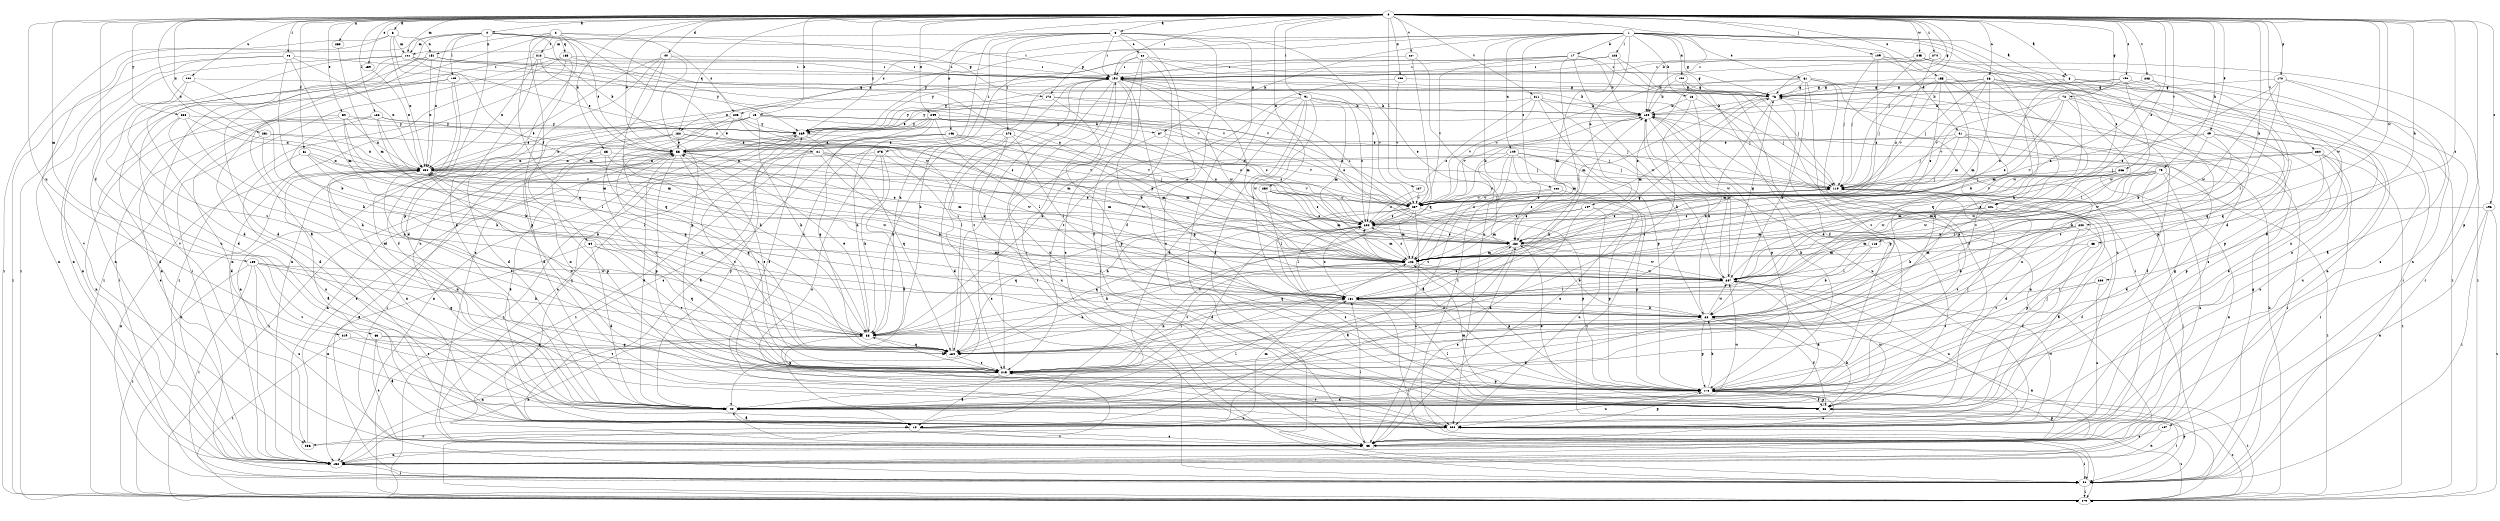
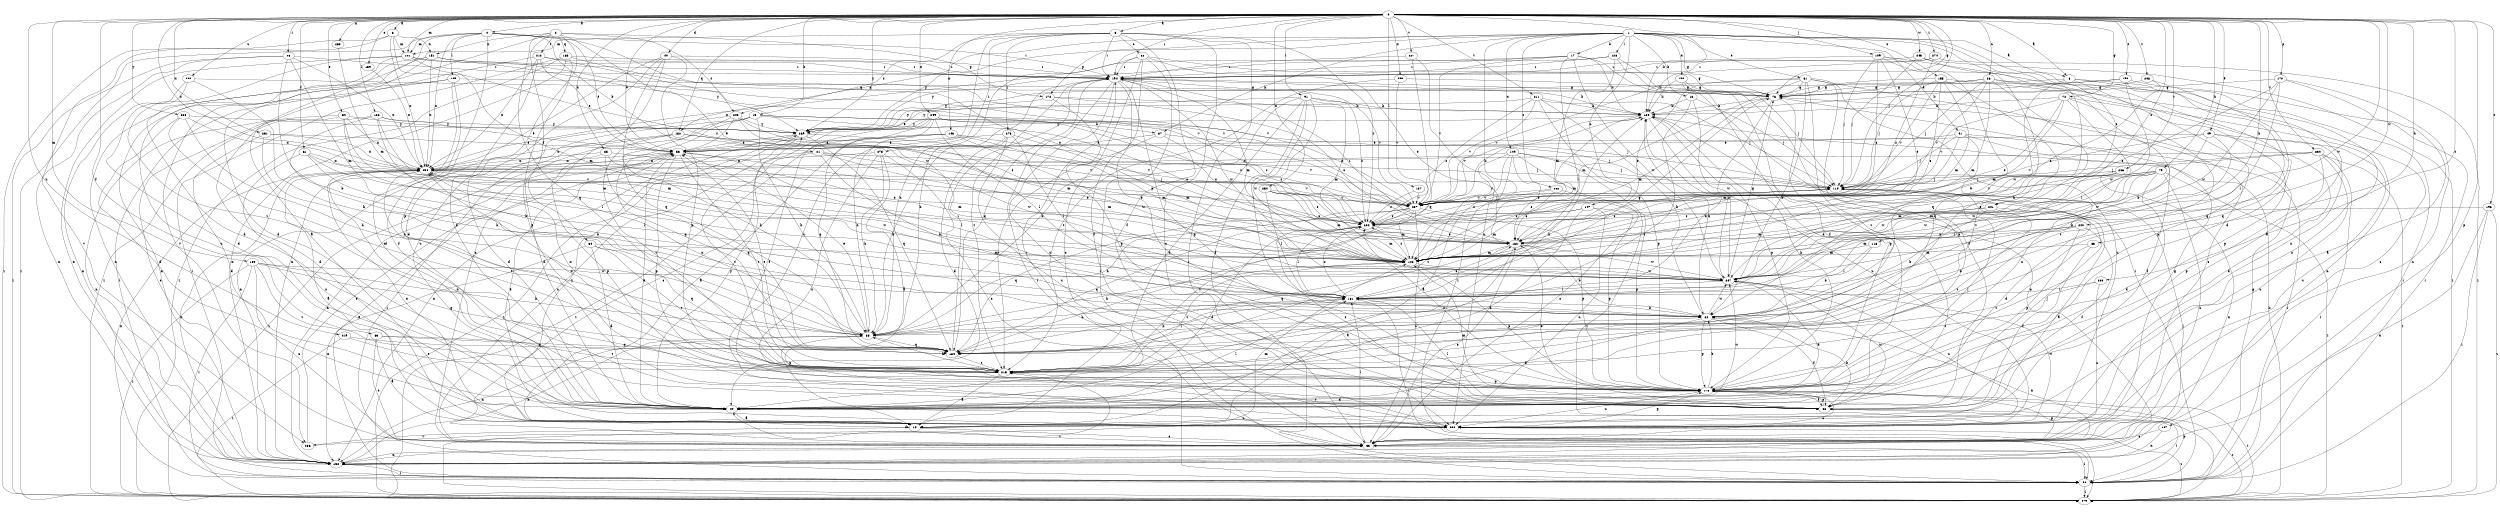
  strict digraph {
    0
    3
    4
    6
    8
    15
    28
    40
    49
    54
    55
    61
    63
    72
    76
    79
    83
    85
    91
    96
    109
    110
    118
    120
    122
    127
    139
    141
    146
    155
    159
    167
    170
    182
    194
    196
    198
    200
    201
    206
    208
    211
    219
    220
    227
    n46 [label=834]
    240
    245
    247
    249
    250
    251
    253
    254
    258
    268
    269
    274
    226
    203
    32
    33
    66
    98
    204
    275
    276
    10
    21
    129
    162
    173
    279
    151
    236
    152
    44
    87
    184
    88
    237
    215
    22
    142
    131
    1
    17
    18
    31
    41
    128
    147
    149
    150
    172
    202
    2
    64
    183
    212
    0 -> 3 [label=a]
    0 -> 4 [label=a]
    0 -> 6 [label=a]
    0 -> 8 [label=a]
    0 -> 15 [label=b]
    0 -> 28 [label=c]
    0 -> 40 [label=d]
    0 -> 49 [label=e]
    0 -> 54 [label=e]
    0 -> 55 [label=e]
    0 -> 61 [label=f]
    0 -> 63 [label=f]
    0 -> 72 [label=g]
    0 -> 76 [label=g]
    0 -> 79 [label=h]
    0 -> 83 [label=h]
    0 -> 85 [label=h]
    0 -> 91 [label=i]
    0 -> 96 [label=i]
    0 -> 109 [label=j]
    0 -> 110 [label=j]
    0 -> 118 [label=k]
    0 -> 120 [label=k]
    0 -> 122 [label=l]
    0 -> 127 [label=l]
    0 -> 139 [label=m]
    0 -> 141 [label=m]
    0 -> 146 [label=n]
    0 -> 155 [label=o]
    0 -> 159 [label=o]
    0 -> 167 [label=p]
    0 -> 170 [label=p]
    0 -> 182 [label=q]
    0 -> 194 [label=r]
    0 -> 196 [label=s]
    0 -> 198 [label=s]
    0 -> 200 [label=s]
    0 -> 201 [label=s]
    0 -> 206 [label=t]
    0 -> 208 [label=t]
    0 -> 211 [label=t]
    0 -> 219 [label=u]
    0 -> 220 [label=u]
    0 -> 227 [label=v]
    0 -> n46 [label=v]
    0 -> 240 [label=w]
    0 -> 245 [label=w]
    0 -> 247 [label=w]
    0 -> 249 [label=x]
    0 -> 250 [label=x]
    0 -> 251 [label=x]
    0 -> 253 [label=x]
    0 -> 254 [label=x]
    0 -> 258 [label=x]
    0 -> 268 [label=y]
    0 -> 269 [label=y]
    0 -> 274 [label=z]
    3 -> 141 [label=m]
    3 -> 194 [label=r]
    3 -> 226 [label=u]
    3 -> 203 [label=s]
    3 -> 32 [label=c]
    3 -> 33 [label=c]
    3 -> 66 [label=f]
    3 -> 98 [label=i]
    3 -> 204 [label=s]
    3 -> 275 [label=z]
    3 -> 276 [label=z]
    4 -> 55 [label=e]
    4 -> 141 [label=m]
    4 -> 194 [label=r]
    4 -> 258 [label=x]
    4 -> 10 [label=a]
    4 -> 21 [label=b]
    4 -> 129 [label=l]
    4 -> 162 [label=o]
    4 -> 173 [label=p]
    4 -> 279 [label=z]
    6 -> 141 [label=m]
    6 -> 258 [label=x]
    6 -> 204 [label=s]
    6 -> 279 [label=z]
    6 -> 151 [label=n]
    6 -> 236 [label=v]
    8 -> 76 [label=g]
    8 -> 247 [label=w]
    8 -> 98 [label=i]
    8 -> 173 [label=p]
    8 -> 152 [label=n]
    15 -> 204 [label=s]
    15 -> 162 [label=o]
    15 -> 152 [label=n]
    15 -> 44 [label=d]
    15 -> 87 [label=h]
    15 -> 184 [label=q]
    15 -> 88 [label=h]
    28 -> 76 [label=g]
    28 -> 110 [label=j]
    28 -> 269 [label=y]
    28 -> 33 [label=c]
    28 -> 237 [label=v]
    28 -> 215 [label=t]
    28 -> 22 [label=b]
    28 -> 142 [label=m]
    40 -> 194 [label=r]
    40 -> 226 [label=u]
    40 -> 33 [label=c]
    40 -> 173 [label=p]
    40 -> 152 [label=n]
    40 -> 184 [label=q]
    49 -> 55 [label=e]
    49 -> 247 [label=w]
    49 -> 226 [label=u]
    49 -> 44 [label=d]
    49 -> 237 [label=v]
    49 -> 22 [label=b]
    54 -> 258 [label=x]
    54 -> 269 [label=y]
    54 -> 33 [label=c]
    54 -> 152 [label=n]
    54 -> 142 [label=m]
    54 -> 131 [label=l]
    55 -> 258 [label=x]
    55 -> 162 [label=o]
    55 -> 173 [label=p]
    55 -> 279 [label=z]
    55 -> 152 [label=n]
    55 -> 215 [label=t]
    55 -> 131 [label=l]
    61 -> 258 [label=x]
    61 -> 226 [label=u]
    61 -> 237 [label=v]
    61 -> 22 [label=b]
    61 -> 131 [label=l]
    63 -> 33 [label=c]
    63 -> 10 [label=a]
    63 -> 184 [label=q]
    63 -> 215 [label=t]
    72 -> 120 [label=k]
    72 -> 162 [label=o]
    72 -> 173 [label=p]
    72 -> 237 [label=v]
    72 -> 215 [label=t]
    72 -> 142 [label=m]
    72 -> 131 [label=l]
    76 -> 120 [label=k]
    76 -> 173 [label=p]
    76 -> 88 [label=h]
    76 -> 142 [label=m]
    79 -> 110 [label=j]
    79 -> 247 [label=w]
    79 -> 33 [label=c]
    79 -> 162 [label=o]
    79 -> 279 [label=z]
    79 -> 44 [label=d]
    79 -> 142 [label=m]
    79 -> 131 [label=l]
    83 -> 66 [label=f]
    83 -> 215 [label=t]
    83 -> 142 [label=m]
    85 -> 258 [label=x]
    85 -> 162 [label=o]
    85 -> 173 [label=p]
    85 -> 184 [label=q]
    85 -> 142 [label=m]
    91 -> 55 [label=e]
    91 -> 120 [label=k]
    91 -> 247 [label=w]
    91 -> 66 [label=f]
    91 -> 204 [label=s]
    91 -> 44 [label=d]
    91 -> 88 [label=h]
    91 -> 142 [label=m]
    91 -> 131 [label=l]
    96 -> 194 [label=r]
    96 -> 258 [label=x]
    96 -> 279 [label=z]
    96 -> 152 [label=n]
    96 -> 22 [label=b]
    96 -> 142 [label=m]
    109 -> 110 [label=j]
    109 -> 194 [label=r]
    109 -> 226 [label=u]
    109 -> 204 [label=s]
    109 -> 184 [label=q]
    109 -> 22 [label=b]
    110 -> 204 [label=s]
    110 -> 44 [label=d]
    110 -> 237 [label=v]
    118 -> 22 [label=b]
    118 -> 142 [label=m]
    118 -> 131 [label=l]
    120 -> 269 [label=y]
    120 -> 226 [label=u]
    120 -> 173 [label=p]
    120 -> 152 [label=n]
    120 -> 237 [label=v]
    120 -> 142 [label=m]
    122 -> 55 [label=e]
    122 -> 269 [label=y]
    122 -> 44 [label=d]
    122 -> 88 [label=h]
    122 -> 22 [label=b]
    122 -> 142 [label=m]
    127 -> 204 [label=s]
    127 -> 237 [label=v]
    139 -> 247 [label=w]
    139 -> 33 [label=c]
    139 -> 98 [label=i]
    139 -> 279 [label=z]
    139 -> 184 [label=q]
    139 -> 88 [label=h]
    139 -> 215 [label=t]
    141 -> 194 [label=r]
    141 -> 269 [label=y]
    141 -> 152 [label=n]
    141 -> 44 [label=d]
    141 -> 215 [label=t]
    141 -> 142 [label=m]
    146 -> 55 [label=e]
    146 -> 247 [label=w]
    146 -> 10 [label=a]
    146 -> 279 [label=z]
    146 -> 237 [label=v]
    146 -> 142 [label=m]
    155 -> 76 [label=g]
    155 -> 110 [label=j]
    155 -> 226 [label=u]
    155 -> 162 [label=o]
    155 -> 184 [label=q]
    155 -> 237 [label=v]
    155 -> 142 [label=m]
    159 -> 258 [label=x]
    167 -> 33 [label=c]
    167 -> 152 [label=n]
    170 -> 76 [label=g]
    170 -> 247 [label=w]
    170 -> 33 [label=c]
    170 -> 10 [label=a]
    170 -> 162 [label=o]
    170 -> 131 [label=l]
-   182 -> 55 [label=e]
+   87 -> 55 [label=e]
    182 -> 247 [label=w]
    182 -> 258 [label=x]
    182 -> 98 [label=i]
    182 -> 237 [label=v]
    182 -> 215 [label=t]
    194 -> 76 [label=g]
    194 -> 120 [label=k]
    194 -> 247 [label=w]
    194 -> 226 [label=u]
    194 -> 98 [label=i]
    194 -> 173 [label=p]
    194 -> 184 [label=q]
    194 -> 88 [label=h]
    194 -> 237 [label=v]
    194 -> 215 [label=t]
    194 -> 22 [label=b]
    194 -> 142 [label=m]
    196 -> 98 [label=i]
    196 -> 204 [label=s]
    196 -> 279 [label=z]
    196 -> 152 [label=n]
    198 -> 76 [label=g]
    198 -> 120 [label=k]
    198 -> 247 [label=w]
    198 -> 98 [label=i]
-   198 -> 162 [label=o]
+   109 -> 162 [label=o]
    198 -> 184 [label=q]
    200 -> 33 [label=c]
    200 -> 215 [label=t]
    200 -> 131 [label=l]
    201 -> 204 [label=s]
    201 -> 10 [label=a]
    201 -> 215 [label=t]
    201 -> 22 [label=b]
    201 -> 142 [label=m]
    206 -> 110 [label=j]
    206 -> 247 [label=w]
    206 -> 152 [label=n]
    206 -> 237 [label=v]
    206 -> 142 [label=m]
    208 -> 76 [label=g]
    208 -> 162 [label=o]
    208 -> 184 [label=q]
    211 -> 110 [label=j]
    211 -> 120 [label=k]
    211 -> 269 [label=y]
    211 -> 204 [label=s]
    211 -> 173 [label=p]
    211 -> 237 [label=v]
    211 -> 22 [label=b]
    219 -> 279 [label=z]
    219 -> 184 [label=q]
    219 -> 215 [label=t]
    220 -> 76 [label=g]
    220 -> 152 [label=n]
    220 -> 44 [label=d]
    220 -> 88 [label=h]
    227 -> 194 [label=r]
    227 -> 279 [label=z]
    227 -> 184 [label=q]
    n46 -> 110 [label=j]
    n46 -> 247 [label=w]
    n46 -> 258 [label=x]
    n46 -> 226 [label=u]
    n46 -> 98 [label=i]
    n46 -> 173 [label=p]
    n46 -> 279 [label=z]
    240 -> 66 [label=f]
    240 -> 162 [label=o]
    240 -> 173 [label=p]
    240 -> 22 [label=b]
    240 -> 142 [label=m]
    245 -> 110 [label=j]
    245 -> 194 [label=r]
    245 -> 279 [label=z]
    245 -> 88 [label=h]
    247 -> 76 [label=g]
    247 -> 120 [label=k]
    247 -> 226 [label=u]
    247 -> 44 [label=d]
    247 -> 131 [label=l]
    249 -> 110 [label=j]
    249 -> 269 [label=y]
    249 -> 33 [label=c]
    249 -> 66 [label=f]
    249 -> 204 [label=s]
    249 -> 162 [label=o]
    249 -> 184 [label=q]
    249 -> 88 [label=h]
    249 -> 131 [label=l]
    250 -> 142 [label=m]
    251 -> 55 [label=e]
    251 -> 258 [label=x]
    251 -> 44 [label=d]
    251 -> 88 [label=h]
    253 -> 76 [label=g]
    253 -> 237 [label=v]
    253 -> 215 [label=t]
    254 -> 204 [label=s]
    254 -> 162 [label=o]
    254 -> 237 [label=v]
    254 -> 142 [label=m]
    254 -> 131 [label=l]
    258 -> 110 [label=j]
    258 -> 247 [label=w]
    258 -> 10 [label=a]
    258 -> 237 [label=v]
    258 -> 215 [label=t]
    268 -> 258 [label=x]
    268 -> 269 [label=y]
    268 -> 44 [label=d]
    268 -> 88 [label=h]
    268 -> 215 [label=t]
    269 -> 55 [label=e]
    269 -> 33 [label=c]
    269 -> 279 [label=z]
    269 -> 152 [label=n]
    269 -> 184 [label=q]
    269 -> 237 [label=v]
    274 -> 120 [label=k]
    274 -> 194 [label=r]
    274 -> 204 [label=s]
    274 -> 279 [label=z]
    226 -> 55 [label=e]
    226 -> 247 [label=w]
    226 -> 258 [label=x]
    226 -> 173 [label=p]
    226 -> 279 [label=z]
    226 -> 215 [label=t]
    203 -> 55 [label=e]
    203 -> 269 [label=y]
    203 -> 204 [label=s]
    203 -> 44 [label=d]
    203 -> 88 [label=h]
    203 -> 142 [label=m]
    32 -> 76 [label=g]
    32 -> 194 [label=r]
    32 -> 33 [label=c]
    32 -> 66 [label=f]
    32 -> 98 [label=i]
    32 -> 162 [label=o]
    32 -> 88 [label=h]
    33 -> 76 [label=g]
    33 -> 98 [label=i]
    33 -> 162 [label=o]
    33 -> 173 [label=p]
    33 -> 152 [label=n]
    33 -> 44 [label=d]
    33 -> 131 [label=l]
    66 -> 110 [label=j]
    66 -> 247 [label=w]
    66 -> 258 [label=x]
    66 -> 98 [label=i]
    66 -> 204 [label=s]
    66 -> 162 [label=o]
    66 -> 173 [label=p]
    66 -> 279 [label=z]
    66 -> 22 [label=b]
    66 -> 142 [label=m]
    66 -> 131 [label=l]
    98 -> 55 [label=e]
    98 -> 76 [label=g]
    98 -> 258 [label=x]
    98 -> 173 [label=p]
    98 -> 279 [label=z]
    204 -> 162 [label=o]
    204 -> 44 [label=d]
    204 -> 184 [label=q]
    204 -> 142 [label=m]
    204 -> 131 [label=l]
    275 -> 258 [label=x]
    275 -> 226 [label=u]
    275 -> 33 [label=c]
    275 -> 10 [label=a]
    275 -> 88 [label=h]
    276 -> 55 [label=e]
    276 -> 226 [label=u]
    276 -> 44 [label=d]
    276 -> 88 [label=h]
    276 -> 142 [label=m]
    276 -> 131 [label=l]
    10 -> 194 [label=r]
    10 -> 269 [label=y]
    10 -> 33 [label=c]
    10 -> 236 [label=v]
    21 -> 110 [label=j]
    21 -> 258 [label=x]
    21 -> 204 [label=p]
    21 -> 215 [label=t]
    21 -> 22 [label=b]
    21 -> 142 [label=m]
    129 -> 76 [label=g]
    129 -> 66 [label=f]
    129 -> 98 [label=i]
    129 -> 152 [label=n]
    129 -> 44 [label=d]
    162 -> 194 [label=r]
    162 -> 247 [label=w]
    162 -> 10 [label=a]
    162 -> 184 [label=q]
    162 -> 22 [label=b]
    162 -> 142 [label=m]
    173 -> 110 [label=j]
    173 -> 120 [label=k]
    173 -> 226 [label=u]
    173 -> 33 [label=c]
    173 -> 66 [label=f]
    173 -> 204 [label=s]
    173 -> 279 [label=z]
    173 -> 44 [label=d]
    173 -> 22 [label=b]
    279 -> 120 [label=k]
    279 -> 215 [label=t]
    151 -> 194 [label=r]
    151 -> 258 [label=x]
    151 -> 226 [label=u]
    151 -> 152 [label=n]
    151 -> 44 [label=d]
    151 -> 237 [label=v]
    236 -> 55 [label=e]
    236 -> 142 [label=m]
    152 -> 110 [label=j]
    152 -> 258 [label=x]
    152 -> 98 [label=i]
    152 -> 88 [label=h]
    44 -> 55 [label=e]
    44 -> 247 [label=w]
    44 -> 269 [label=y]
    44 -> 226 [label=u]
    44 -> 10 [label=a]
    44 -> 131 [label=l]
    87 -> 110 [label=j]
    87 -> 204 [label=s]
    87 -> 215 [label=t]
    184 -> 120 [label=k]
    184 -> 194 [label=r]
    184 -> 258 [label=x]
    184 -> 215 [label=t]
    184 -> 131 [label=l]
    88 -> 55 [label=e]
    88 -> 258 [label=x]
    88 -> 173 [label=p]
    88 -> 152 [label=n]
    88 -> 184 [label=q]
    237 -> 110 [label=j]
    237 -> 120 [label=k]
    237 -> 33 [label=c]
    237 -> 204 [label=s]
    237 -> 173 [label=p]
    237 -> 184 [label=q]
    237 -> 88 [label=h]
    237 -> 215 [label=t]
    237 -> 142 [label=m]
    215 -> 55 [label=e]
    215 -> 258 [label=x]
    215 -> 10 [label=a]
    215 -> 173 [label=p]
    215 -> 88 [label=h]
    22 -> 120 [label=k]
    22 -> 247 [label=w]
    22 -> 66 [label=f]
    22 -> 173 [label=p]
    22 -> 152 [label=n]
    22 -> 44 [label=d]
    22 -> 88 [label=h]
    142 -> 247 [label=w]
    142 -> 204 [label=s]
    142 -> 173 [label=p]
    142 -> 88 [label=h]
    142 -> 215 [label=t]
    131 -> 76 [label=g]
    131 -> 98 [label=i]
    131 -> 204 [label=s]
    131 -> 162 [label=o]
    131 -> 88 [label=h]
    131 -> 22 [label=b]
    1 -> 8 [label=a]
    1 -> 76 [label=g]
    1 -> 182 [label=q]
    1 -> 201 [label=s]
    1 -> 269 [label=y]
    1 -> 226 [label=u]
    1 -> 10 [label=a]
    1 -> 44 [label=d]
    1 -> 87 [label=h]
    1 -> 17 [label=b]
    1 -> 18 [label=b]
    1 -> 31 [label=c]
    1 -> 41 [label=d]
    1 -> 128 [label=l]
    1 -> 147 [label=n]
    1 -> 149 [label=n]
    1 -> 150 [label=n]
    1 -> 172 [label=p]
    1 -> 202 [label=s]
    17 -> 120 [label=k]
    17 -> 194 [label=r]
    17 -> 247 [label=w]
    17 -> 269 [label=y]
    17 -> 98 [label=i]
    17 -> 237 [label=v]
    17 -> 131 [label=l]
    18 -> 110 [label=j]
    18 -> 120 [label=k]
    18 -> 247 [label=w]
    18 -> 215 [label=t]
    31 -> 76 [label=g]
    31 -> 226 [label=u]
    31 -> 33 [label=c]
    31 -> 162 [label=o]
    31 -> 173 [label=p]
    31 -> 237 [label=v]
    31 -> 215 [label=t]
    31 -> 22 [label=b]
    31 -> 142 [label=m]
    41 -> 55 [label=e]
    41 -> 110 [label=j]
    41 -> 66 [label=f]
    41 -> 98 [label=i]
    41 -> 173 [label=u]
    41 -> 142 [label=m]
    128 -> 194 [label=r]
    128 -> 258 [label=x]
    128 -> 66 [label=f]
    128 -> 44 [label=d]
    128 -> 142 [label=m]
    147 -> 226 [label=u]
    147 -> 204 [label=s]
    147 -> 173 [label=p]
    147 -> 44 [label=d]
    147 -> 142 [label=m]
    149 -> 110 [label=j]
    149 -> 258 [label=x]
    149 -> 33 [label=c]
    149 -> 204 [label=s]
    149 -> 10 [label=a]
    149 -> 162 [label=o]
    149 -> 279 [label=z]
    149 -> 215 [label=t]
    150 -> 76 [label=g]
    150 -> 110 [label=j]
    150 -> 120 [label=k]
    150 -> 66 [label=f]
    172 -> 120 [label=k]
    172 -> 269 [label=y]
    172 -> 162 [label=o]
    172 -> 173 [label=p]
    202 -> 204 [label=s]
    202 -> 162 [label=o]
    202 -> 173 [label=p]
    202 -> 237 [label=v]
    2 -> 247 [label=w]
    2 -> 203 [label=s]
    2 -> 151 [label=n]
    2 -> 236 [label=v]
    2 -> 44 [label=d]
    2 -> 184 [label=q]
    2 -> 172 [label=p]
    2 -> 64 [label=f]
    2 -> 183 [label=q]
    2 -> 212 [label=t]
    64 -> 152 [label=n]
    64 -> 44 [label=d]
    64 -> 184 [label=q]
    64 -> 215 [label=t]
    64 -> 142 [label=m]
    183 -> 194 [label=r]
    183 -> 98 [label=i]
    183 -> 173 [label=p]
    183 -> 279 [label=z]
    183 -> 152 [label=n]
    183 -> 237 [label=v]
    212 -> 55 [label=e]
    212 -> 194 [label=r]
    212 -> 258 [label=x]
    212 -> 279 [label=z]
    212 -> 44 [label=d]
    212 -> 237 [label=v]
  }
